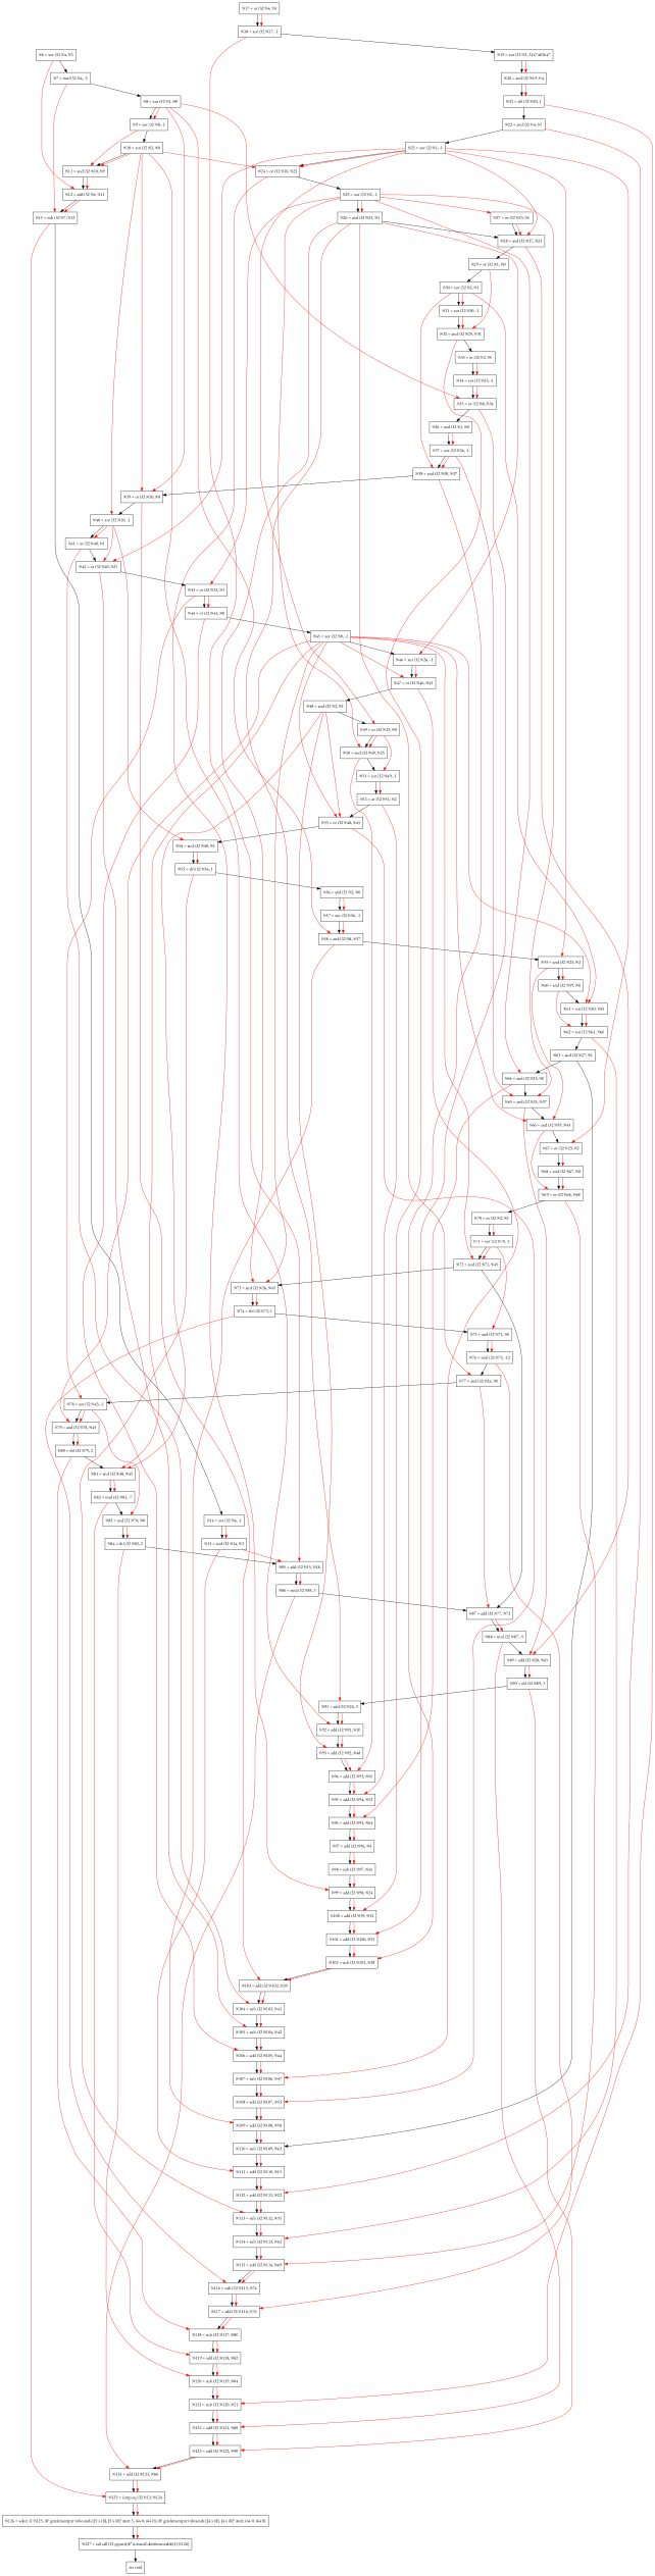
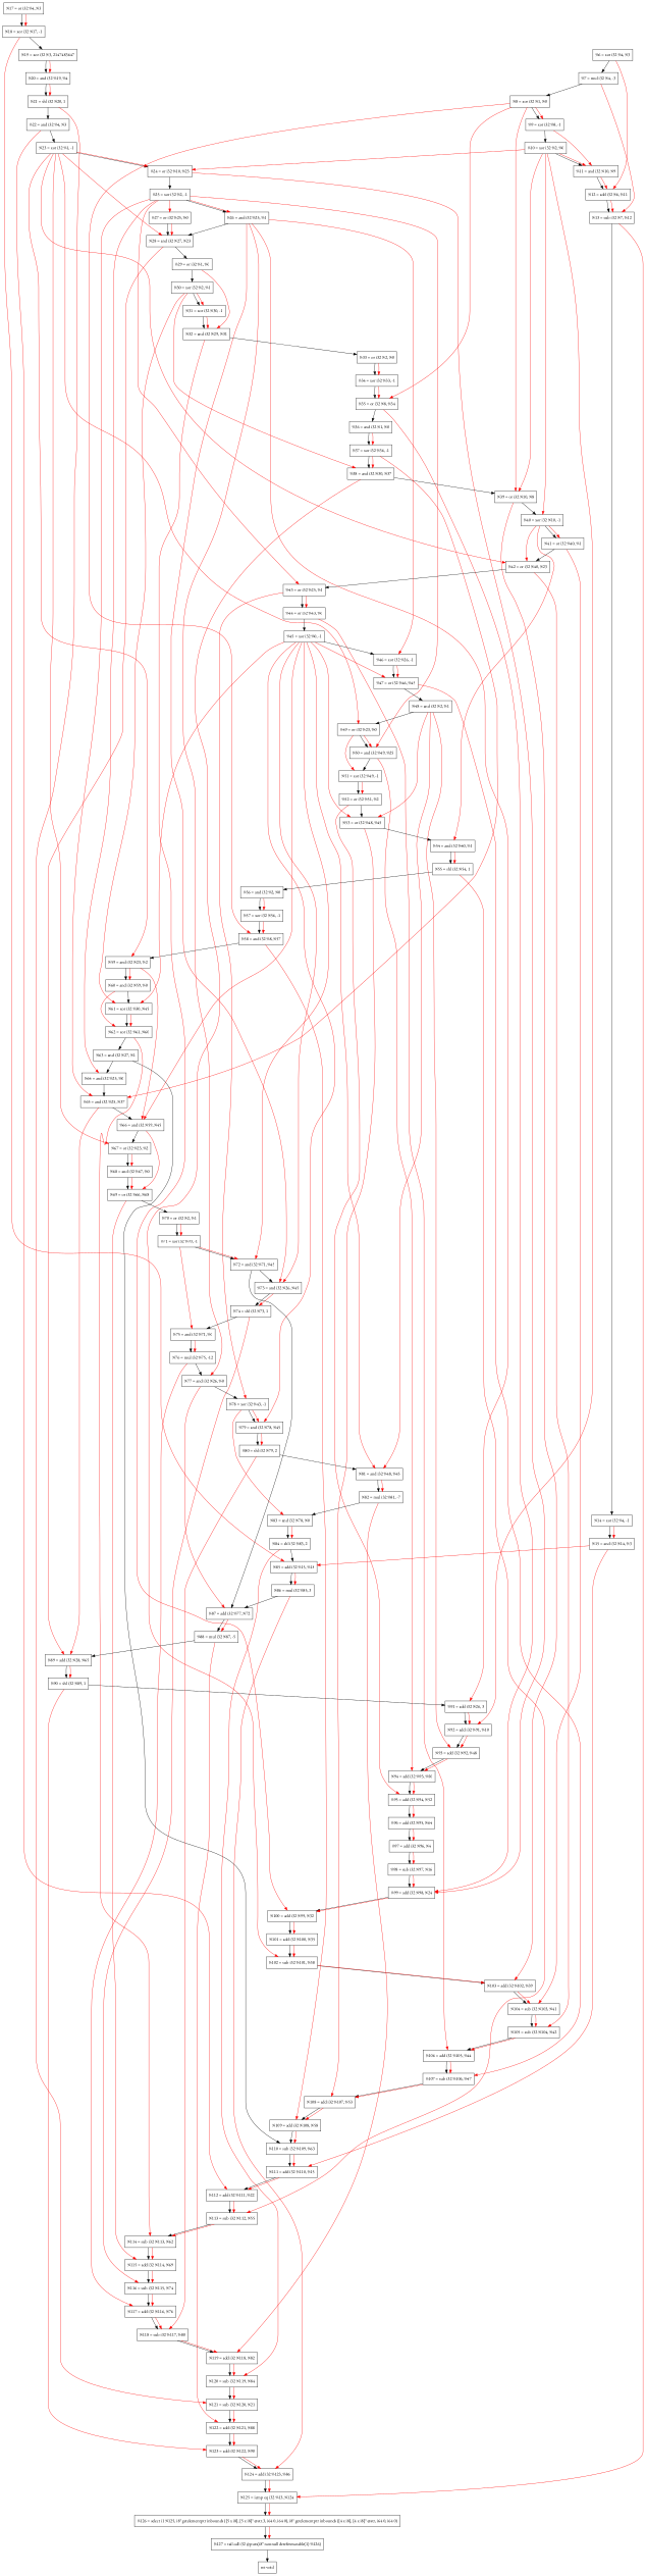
  digraph {
    fontname="EB Garamond"
    node [fontname="EB Garamond" shape=record]
    edge [fontname="EB Garamond" color=red]
    n1 [label="  %6 = xor i32 %4, %3"]
    n2 [label="  %7 = mul i32 %4, -3"]
    n3 [label="  %12 = add i32 %6, %11"]
    n4 [label="  %8 = xor i32 %1, %0"]
    n5 [label="  %13 = sub i32 %7, %12"]
    n6 [label="  %9 = xor i32 %8, -1"]
    n7 [label="  %35 = or i32 %8, %34"]
    n8 [label="  %39 = or i32 %10, %8"]
    n9 [label="  %58 = and i32 %8, %57"]
    n10 [label="  %14 = xor i32 %4, -1"]
    n11 [label="  %125 = icmp eq i32 %13, %124"]
    n12 [label="  %10 = xor i32 %2, %0"]
    n13 [label="  %11 = and i32 %10, %9"]
    n14 [label="  %36 = and i32 %1, %0"]
    n15 [label="  %101 = add i32 %100, %35"]
    n16 [label="  %40 = xor i32 %10, -1"]
    n17 [label="  %103 = add i32 %102, %39"]
    n18 [label="  %59 = and i32 %23, %2"]
    n19 [label="  %109 = add i32 %108, %58"]
    n20 [label="  %24 = or i32 %10, %23"]
    n21 [label="  %92 = add i32 %91, %10"]
    n22 [label="  %25 = xor i32 %2, -1"]
    n23 [label="  %99 = add i32 %98, %24"]
    n24 [label="  %42 = or i32 %40, %23"]
    n25 [label="  %41 = or i32 %40, %1"]
    n26 [label="  %54 = and i32 %40, %1"]
    n27 [label="  %93 = add i32 %92, %48"]
    n28 [label="  %15 = and i32 %14, %3"]
    n29 [label="  %126 = select i1 %125, i8* getelementptr inbounds ([5 x i8], [5 x i8]* @str.3, i64 0, i64 0), i8* getelementptr inbounds ([4 x i8], [4 x i8]* @str, i64 0, i64 0)"]
    n30 [label="  %85 = add i32 %15, %18"]
    n31 [label="  %111 = add i32 %110, %15"]
    n32 [label="  %86 = mul i32 %85, 3"]
    n33 [label="  %112 = add i32 %111, %22"]
    n34 [label="  %17 = or i32 %4, %3"]
    n35 [label="  %18 = xor i32 %17, -1"]
    n36 [label="  %98 = sub i32 %97, %16"]
    n37 [label="  %19 = xor i32 %3, 2147483647"]
    n38 [label="  %20 = and i32 %19, %4"]
    n39 [label="  %21 = shl i32 %20, 1"]
    n40 [label="  %22 = and i32 %4, %3"]
    n41 [label="  %121 = sub i32 %120, %21"]
    n42 [label="  %23 = xor i32 %1, -1"]
    n43 [label="  %122 = add i32 %121, %88"]
    n44 [label="  %28 = and i32 %27, %23"]
    n45 [label="  %49 = or i32 %23, %0"]
    n46 [label="  %67 = or i32 %23, %2"]
    n47 [label="  %113 = sub i32 %112, %55"]
    n48 [label="  %29 = or i32 %1, %0"]
    n49 [label="  %89 = add i32 %28, %65"]
    n50 [label="  %43 = or i32 %25, %1"]
    n51 [label="  %105 = sub i32 %104, %42"]
    n52 [label="  %50 = and i32 %49, %25"]
    n53 [label="  %51 = xor i32 %49, -1"]
    n54 [label="  %66 = and i32 %59, %45"]
    n55 [label="  %60 = and i32 %59, %0"]
    n56 [label="  %68 = and i32 %67, %0"]
    n57 [label="  %26 = and i32 %25, %1"]
    n58 [label="  %27 = or i32 %25, %0"]
    n59 [label="  %64 = and i32 %25, %0"]
    n60 [label="  %65 = and i32 %25, %37"]
    n61 [label="  %100 = add i32 %99, %32"]
    n62 [label="  %46 = xor i32 %26, -1"]
    n63 [label="  %73 = and i32 %26, %45"]
    n64 [label="  %77 = and i32 %26, %0"]
    n65 [label="  %91 = add i32 %26, 3"]
    n66 [label="  %44 = or i32 %43, %0"]
    n67 [label="  %78 = xor i32 %43, -1"]
    n68 [label="  %94 = add i32 %93, %50"]
    n69 [label="  %96 = add i32 %95, %64"]
    n70 [label="  %47 = or i32 %46, %45"]
    n71 [label="  %74 = shl i32 %73, 1"]
    n72 [label="  %87 = add i32 %77, %72"]
    n73 [label="  %63 = and i32 %27, %1"]
    n74 [label="  %110 = sub i32 %109, %63"]
    n75 [label="  %30 = xor i32 %2, %1"]
    n76 [label="  %32 = and i32 %29, %31"]
    n77 [label="  %90 = shl i32 %89, 1"]
    n78 [label="  %31 = xor i32 %30, -1"]
    n79 [label="  %38 = and i32 %30, %37"]
    n80 [label="  %61 = xor i32 %30, %45"]
    n81 [label="  %33 = or i32 %2, %0"]
    n82 [label="  %102 = sub i32 %101, %38"]
    n83 [label="  %62 = xor i32 %61, %60"]
    n84 [label="  %34 = xor i32 %33, -1"]
    n85 [label="  %37 = xor i32 %36, -1"]
    n86 [label="  %104 = sub i32 %103, %41"]
    n87 [label="  %55 = shl i32 %54, 1"]
    n88 [label="  %106 = add i32 %105, %44"]
    n89 [label="  %45 = xor i32 %0, -1"]
    n90 [label="  %79 = and i32 %78, %45"]
    n91 [label="  %83 = and i32 %78, %0"]
    n92 [label="  %53 = or i32 %48, %45"]
    n93 [label="  %72 = and i32 %71, %45"]
    n94 [label="  %81 = and i32 %48, %45"]
    n95 [label="  %107 = sub i32 %106, %47"]
    n96 [label="  %48 = and i32 %2, %1"]
    n97 [label="  %108 = add i32 %107, %53"]
    n98 [label="  %69 = or i32 %66, %68"]
    n99 [label="  %80 = shl i32 %79, 2"]
    n100 [label="  %82 = mul i32 %81, -7"]
    n101 [label="  %52 = or i32 %51, %2"]
    n102 [label="  %95 = add i32 %94, %52"]
    n103 [label="  %56 = and i32 %2, %0"]
    n104 [label="  %57 = xor i32 %56, -1"]
    n105 [label="  %114 = sub i32 %113, %62"]
    n106 [label="  %115 = add i32 %114, %69"]
    n107 [label="  %97 = add i32 %96, %4"]
    n108 [label="  %70 = or i32 %2, %1"]
    n109 [label="  %71 = xor i32 %70, -1"]
    n110 [label="  %116 = sub i32 %115, %74"]
    n111 [label="  %75 = and i32 %71, %0"]
    n112 [label="  %76 = mul i32 %75, -12"]
    n113 [label="  %88 = mul i32 %87, -5"]
    n114 [label="  %117 = add i32 %116, %76"]
    n115 [label="  %118 = sub i32 %117, %80"]
    n116 [label="  %84 = shl i32 %83, 2"]
    n117 [label="  %119 = add i32 %118, %82"]
    n118 [label="  %120 = sub i32 %119, %84"]
    n119 [label="  %124 = add i32 %123, %86"]
    n120 [label="  %123 = add i32 %122, %90"]
    n121 [label="  %127 = tail call i32 @puts(i8* nonnull dereferenceable(1) %126)"]
    n122 [label="  ret void"]
    n1 -> n2 [color=""]
    n1 -> n3
    n2 -> n4 [color=""]
    n2 -> n5
    n3 -> n5 [color=""]
    n3 -> n5
    n4 -> n6 [color=""]
    n4 -> n6
    n4 -> n7
    n4 -> n8
    n4 -> n9
    n5 -> n10 [color=""]
    n5 -> n11
    n6 -> n12 [color=""]
    n6 -> n13
    n7 -> n14 [color=""]
-   n7 -> n15
+   n7 -> n23
    n8 -> n16 [color=""]
    n8 -> n17
    n9 -> n18 [color=""]
    n9 -> n19
    n10 -> n28 [color=""]
    n10 -> n28
    n11 -> n29 [color=""]
    n11 -> n29
    n12 -> n8
    n12 -> n13 [color=""]
    n12 -> n13
    n12 -> n16
    n12 -> n20
    n12 -> n21
    n13 -> n3 [color=""]
    n13 -> n3
    n14 -> n85 [color=""]
    n14 -> n85
    n15 -> n82 [color=""]
    n15 -> n82
    n16 -> n24
    n16 -> n25 [color=""]
    n16 -> n25
    n16 -> n26
    n17 -> n86 [color=""]
    n17 -> n86
    n18 -> n54
    n18 -> n55 [color=""]
    n18 -> n55
    n19 -> n74 [color=""]
    n19 -> n74
    n20 -> n22 [color=""]
    n20 -> n23
    n21 -> n27 [color=""]
    n21 -> n27
    n22 -> n50
    n22 -> n52
    n22 -> n57 [color=""]
    n22 -> n57
    n22 -> n58
    n22 -> n59
    n22 -> n60
    n23 -> n61 [color=""]
    n23 -> n61
    n24 -> n50 [color=""]
    n24 -> n51
    n25 -> n24 [color=""]
    n25 -> n86
    n26 -> n87 [color=""]
    n26 -> n87
    n27 -> n68 [color=""]
    n27 -> n68
    n28 -> n30
    n28 -> n31
    n29 -> n121 [color=""]
    n29 -> n121
    n30 -> n32 [color=""]
    n30 -> n32
    n31 -> n33 [color=""]
    n31 -> n33
    n32 -> n72 [color=""]
    n32 -> n119
    n33 -> n47 [color=""]
    n33 -> n47
    n34 -> n35 [color=""]
    n34 -> n35
    n35 -> n30
    n35 -> n37 [color=""]
    n36 -> n23 [color=""]
    n36 -> n23
    n37 -> n38 [color=""]
    n37 -> n38
    n38 -> n39 [color=""]
    n38 -> n39
    n39 -> n40 [color=""]
    n39 -> n41
    n40 -> n33
    n40 -> n42 [color=""]
    n41 -> n43 [color=""]
    n41 -> n43
    n42 -> n18
    n42 -> n20 [color=""]
    n42 -> n20
    n42 -> n24
    n42 -> n44
    n42 -> n45
    n42 -> n46
    n43 -> n120 [color=""]
    n43 -> n120
    n44 -> n48 [color=""]
    n44 -> n49
    n45 -> n52 [color=""]
    n45 -> n52
    n45 -> n53
    n46 -> n56 [color=""]
    n46 -> n56
    n47 -> n105 [color=""]
    n47 -> n105
    n48 -> n75 [color=""]
    n48 -> n76
    n49 -> n77 [color=""]
    n49 -> n77
    n50 -> n66 [color=""]
    n50 -> n66
    n50 -> n67
    n51 -> n88 [color=""]
    n51 -> n88
    n52 -> n53 [color=""]
    n52 -> n68
    n53 -> n101 [color=""]
    n53 -> n101
    n54 -> n46 [color=""]
    n54 -> n98
    n55 -> n80 [color=""]
    n55 -> n83
    n56 -> n98 [color=""]
    n56 -> n98
    n57 -> n44 [color=""]
    n57 -> n62
    n57 -> n63
    n57 -> n64
    n57 -> n65
    n58 -> n44 [color=""]
    n58 -> n44
    n59 -> n60 [color=""]
-   n59 -> n69
    n60 -> n49
    n60 -> n54 [color=""]
    n61 -> n15 [color=""]
    n61 -> n15
    n62 -> n70 [color=""]
    n62 -> n70
    n63 -> n71 [color=""]
    n63 -> n71
    n64 -> n67 [color=""]
    n64 -> n72
    n65 -> n21 [color=""]
    n65 -> n21
    n66 -> n88
    n66 -> n89 [color=""]
    n67 -> n90 [color=""]
    n67 -> n90
    n67 -> n91
    n68 -> n102 [color=""]
    n68 -> n102
    n69 -> n107 [color=""]
    n69 -> n107
    n70 -> n95
    n70 -> n96 [color=""]
    n71 -> n110
    n71 -> n111 [color=""]
    n72 -> n113 [color=""]
    n72 -> n113
    n73 -> n59 [color=""]
    n73 -> n74 [color=black]
    n74 -> n31 [color=""]
    n74 -> n31
    n75 -> n78 [color=""]
    n75 -> n78
    n75 -> n79
    n75 -> n80
    n76 -> n61
    n76 -> n81 [color=""]
    n77 -> n65 [color=""]
    n77 -> n120
    n78 -> n76 [color=""]
    n78 -> n76
    n79 -> n8 [color=""]
    n79 -> n82
    n80 -> n83 [color=""]
    n80 -> n83
    n81 -> n84 [color=""]
    n81 -> n84
    n82 -> n17 [color=""]
    n82 -> n17
    n83 -> n73 [color=""]
    n83 -> n105
    n84 -> n7 [color=""]
    n84 -> n7
    n85 -> n60
    n85 -> n79 [color=""]
    n85 -> n79
    n86 -> n51 [color=""]
    n86 -> n51
    n87 -> n47
    n87 -> n103 [color=""]
    n88 -> n95 [color=""]
    n88 -> n95
    n89 -> n54
    n89 -> n62 [color=""]
    n89 -> n63
    n89 -> n70
    n89 -> n80
    n89 -> n90
    n89 -> n92
    n89 -> n93
    n89 -> n94
    n90 -> n99 [color=""]
    n90 -> n99
    n91 -> n116 [color=""]
    n91 -> n116
    n92 -> n26 [color=""]
    n92 -> n97
    n93 -> n63 [color=""]
    n93 -> n72 [color=black]
    n94 -> n100 [color=""]
    n94 -> n100
    n95 -> n97 [color=""]
    n95 -> n97
    n96 -> n27
    n96 -> n45 [color=""]
    n96 -> n92
    n96 -> n94
    n97 -> n19 [color=""]
    n97 -> n19
    n98 -> n106
    n98 -> n108 [color=""]
    n99 -> n94 [color=""]
    n99 -> n115
    n100 -> n91 [color=""]
    n100 -> n117
    n101 -> n92 [color=""]
    n101 -> n102
    n102 -> n69 [color=""]
    n102 -> n69
    n103 -> n104 [color=""]
    n103 -> n104
    n104 -> n9 [color=""]
    n104 -> n9
    n105 -> n106 [color=""]
    n105 -> n106
    n106 -> n110 [color=""]
    n106 -> n110
    n107 -> n36 [color=""]
    n107 -> n36
    n108 -> n109 [color=""]
    n108 -> n109
    n109 -> n93 [color=""]
    n109 -> n93
    n109 -> n111
    n110 -> n114 [color=""]
    n110 -> n114
    n111 -> n112 [color=""]
    n111 -> n112
    n112 -> n64 [color=""]
    n112 -> n114
    n113 -> n43
    n113 -> n49 [color=""]
    n114 -> n115 [color=""]
    n114 -> n115
    n115 -> n117 [color=""]
    n115 -> n117
    n116 -> n30 [color=""]
    n116 -> n118
    n117 -> n118 [color=""]
    n117 -> n118
    n118 -> n41 [color=""]
    n118 -> n41
    n119 -> n11 [color=""]
    n119 -> n11
    n120 -> n119 [color=""]
    n120 -> n119
    n121 -> n122 [color=""]
  }
